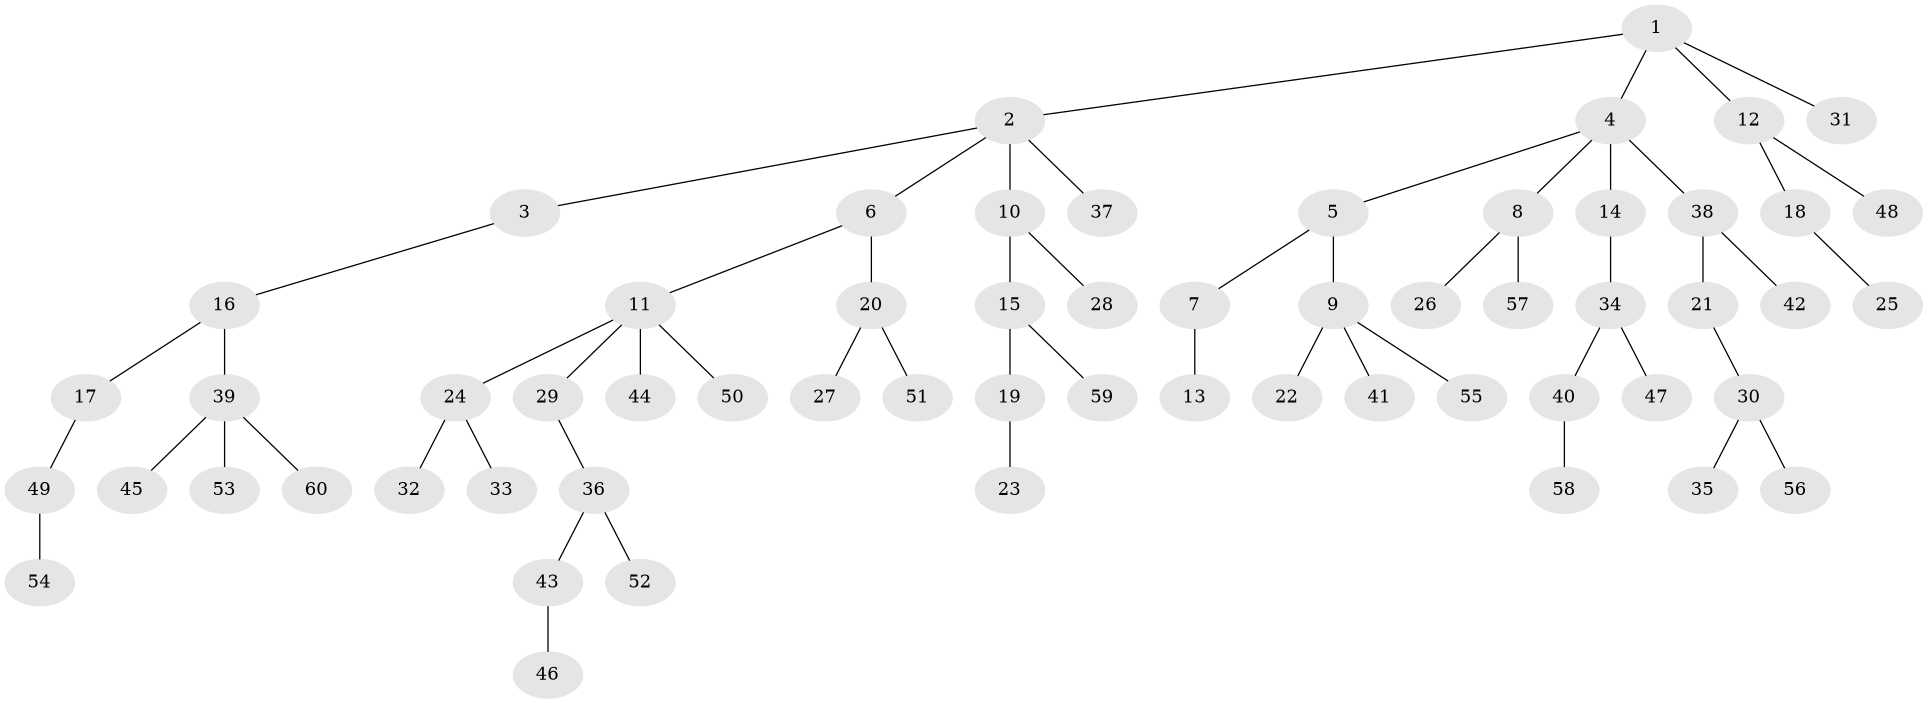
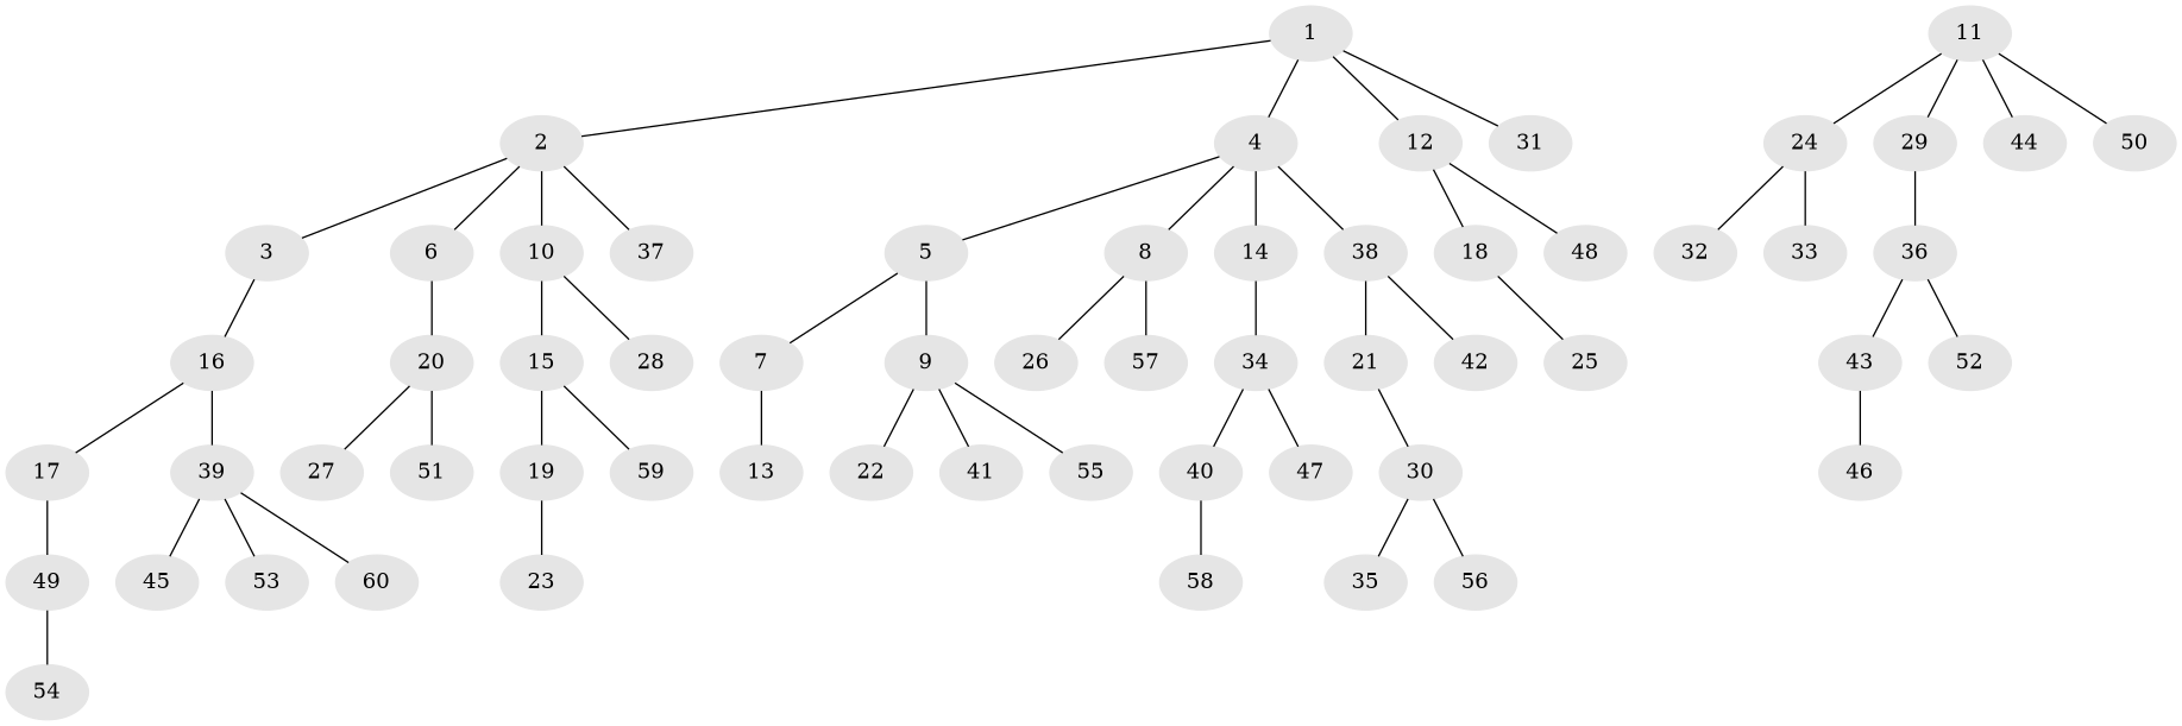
  graph {
    node [color=gray90 style=filled]
    1
    2
    4
    12
    31
    3
    6
    10
    37
    5
    8
    14
    38
    18
    48
    16
    11
    20
    15
    28
    17
    39
    7
    9
    26
    57
    34
    21
    42
    13
    22
    41
    55
    24
    29
    44
    50
    27
    51
    19
    59
    32
    33
    36
    25
    30
    40
    47
    23
    49
    45
    53
    60
    54
    35
    56
    43
    52
    58
    46
    1 -- 2
    1 -- 4
    1 -- 12
    1 -- 31
    2 -- 3
    2 -- 6
    2 -- 10
    2 -- 37
    4 -- 5
    4 -- 8
    4 -- 14
    4 -- 38
    12 -- 18
    12 -- 48
    3 -- 16
-   6 -- 11
    6 -- 20
    10 -- 15
    10 -- 28
    5 -- 7
    5 -- 9
    8 -- 26
    8 -- 57
    14 -- 34
    38 -- 21
    38 -- 42
    18 -- 25
    16 -- 17
    16 -- 39
    11 -- 24
    11 -- 29
    11 -- 44
    11 -- 50
    20 -- 27
    20 -- 51
    15 -- 19
    15 -- 59
    17 -- 49
    39 -- 45
    39 -- 53
    39 -- 60
    7 -- 13
    9 -- 22
    9 -- 41
    9 -- 55
    34 -- 40
    34 -- 47
    21 -- 30
    24 -- 32
    24 -- 33
    29 -- 36
    19 -- 23
    36 -- 43
    36 -- 52
    30 -- 35
    30 -- 56
    40 -- 58
    49 -- 54
    43 -- 46
  }
